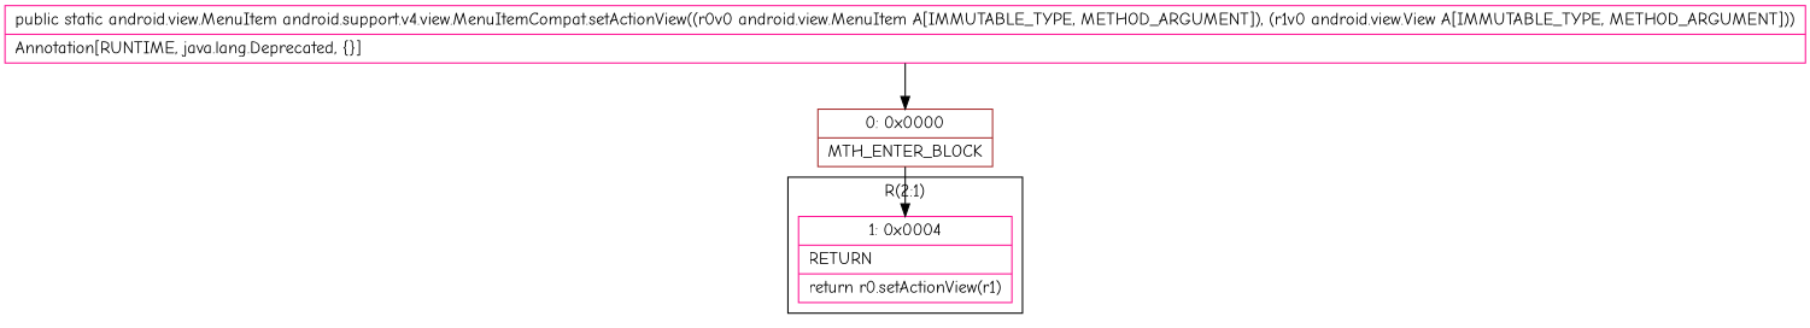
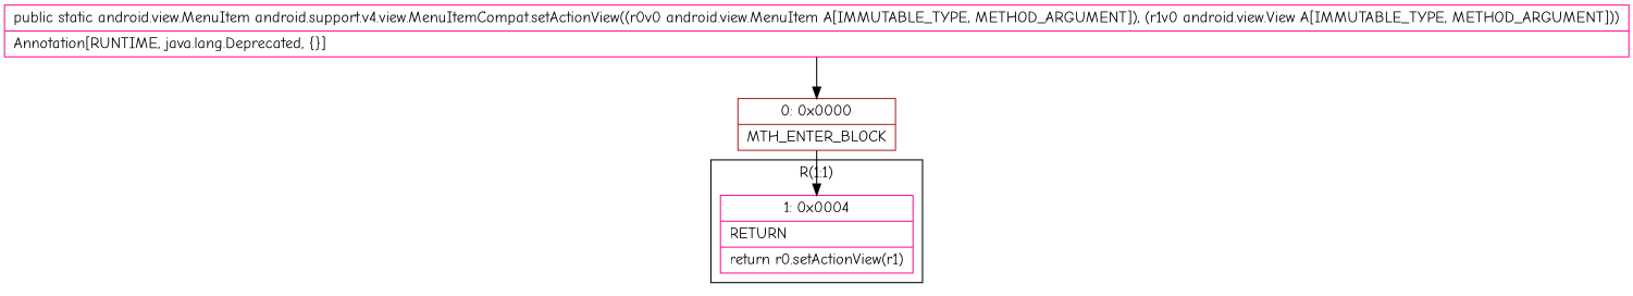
  digraph {
    fontname="Comic Neue"
    node [color=deeppink shape=record fontname="Comic Neue"]
    edge [fontname="Comic Neue"]
    n1 [label="{1\:\ 0x0004|RETURN\l|return r0.setActionView(r1)\l}"]
    n2 [color=brown label="{0\:\ 0x0000|MTH_ENTER_BLOCK\l}"]
    n3 [label="{public static android.view.MenuItem android.support.v4.view.MenuItemCompat.setActionView((r0v0 android.view.MenuItem A[IMMUTABLE_TYPE, METHOD_ARGUMENT]), (r1v0 android.view.View A[IMMUTABLE_TYPE, METHOD_ARGUMENT]))  | Annotation[RUNTIME, java.lang.Deprecated, \{\}]\l}"]
    subgraph cluster_1 {
-     label="R(2:1)"
+     label="R(1:1)"
      n1
    }
    n2 -> n1
    n3 -> n2
  }
